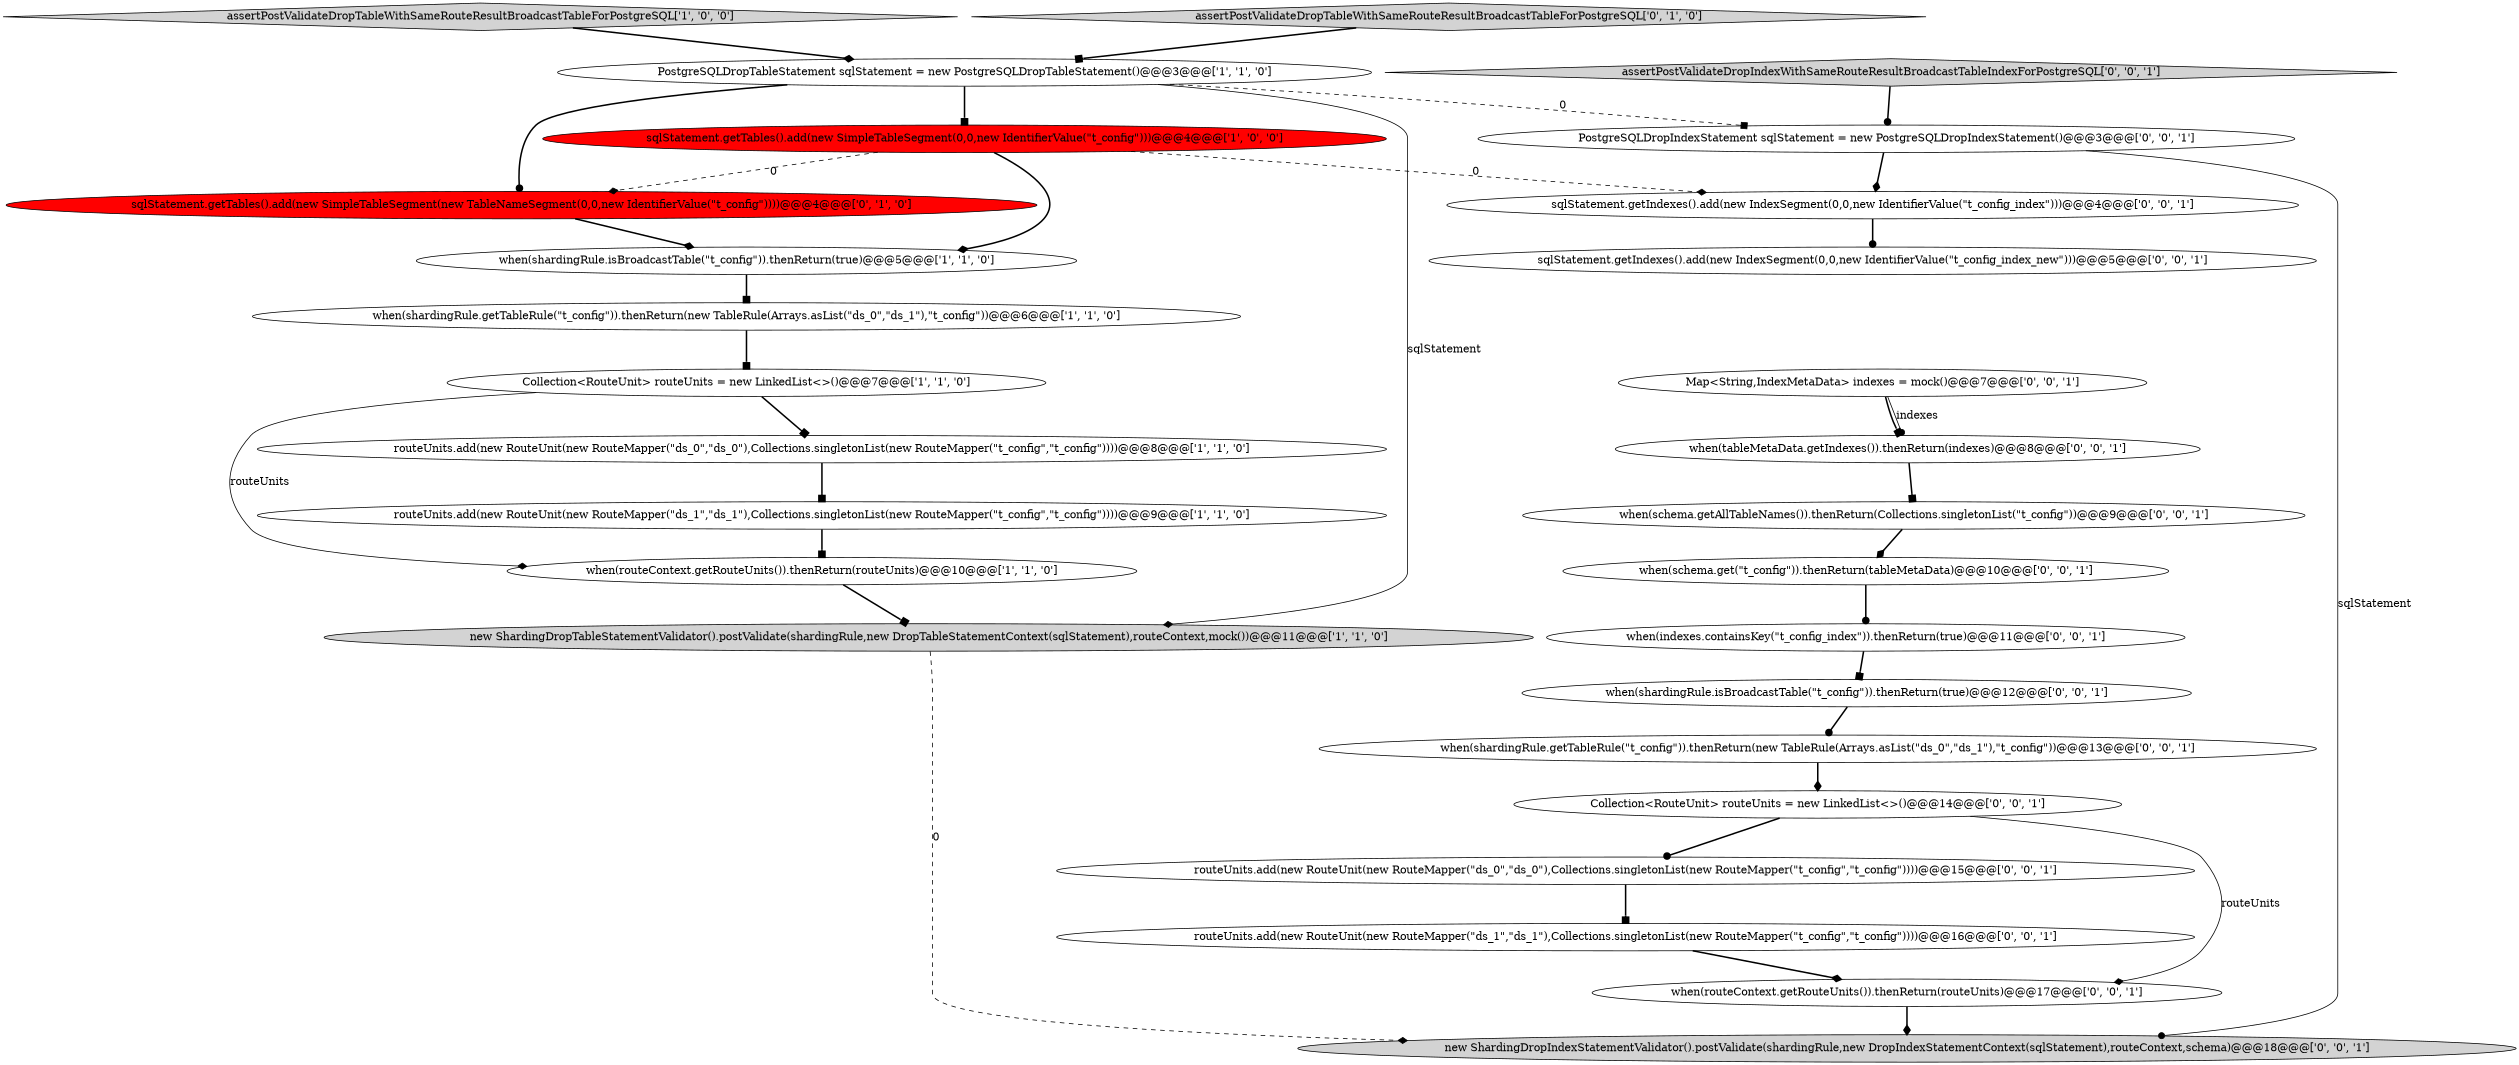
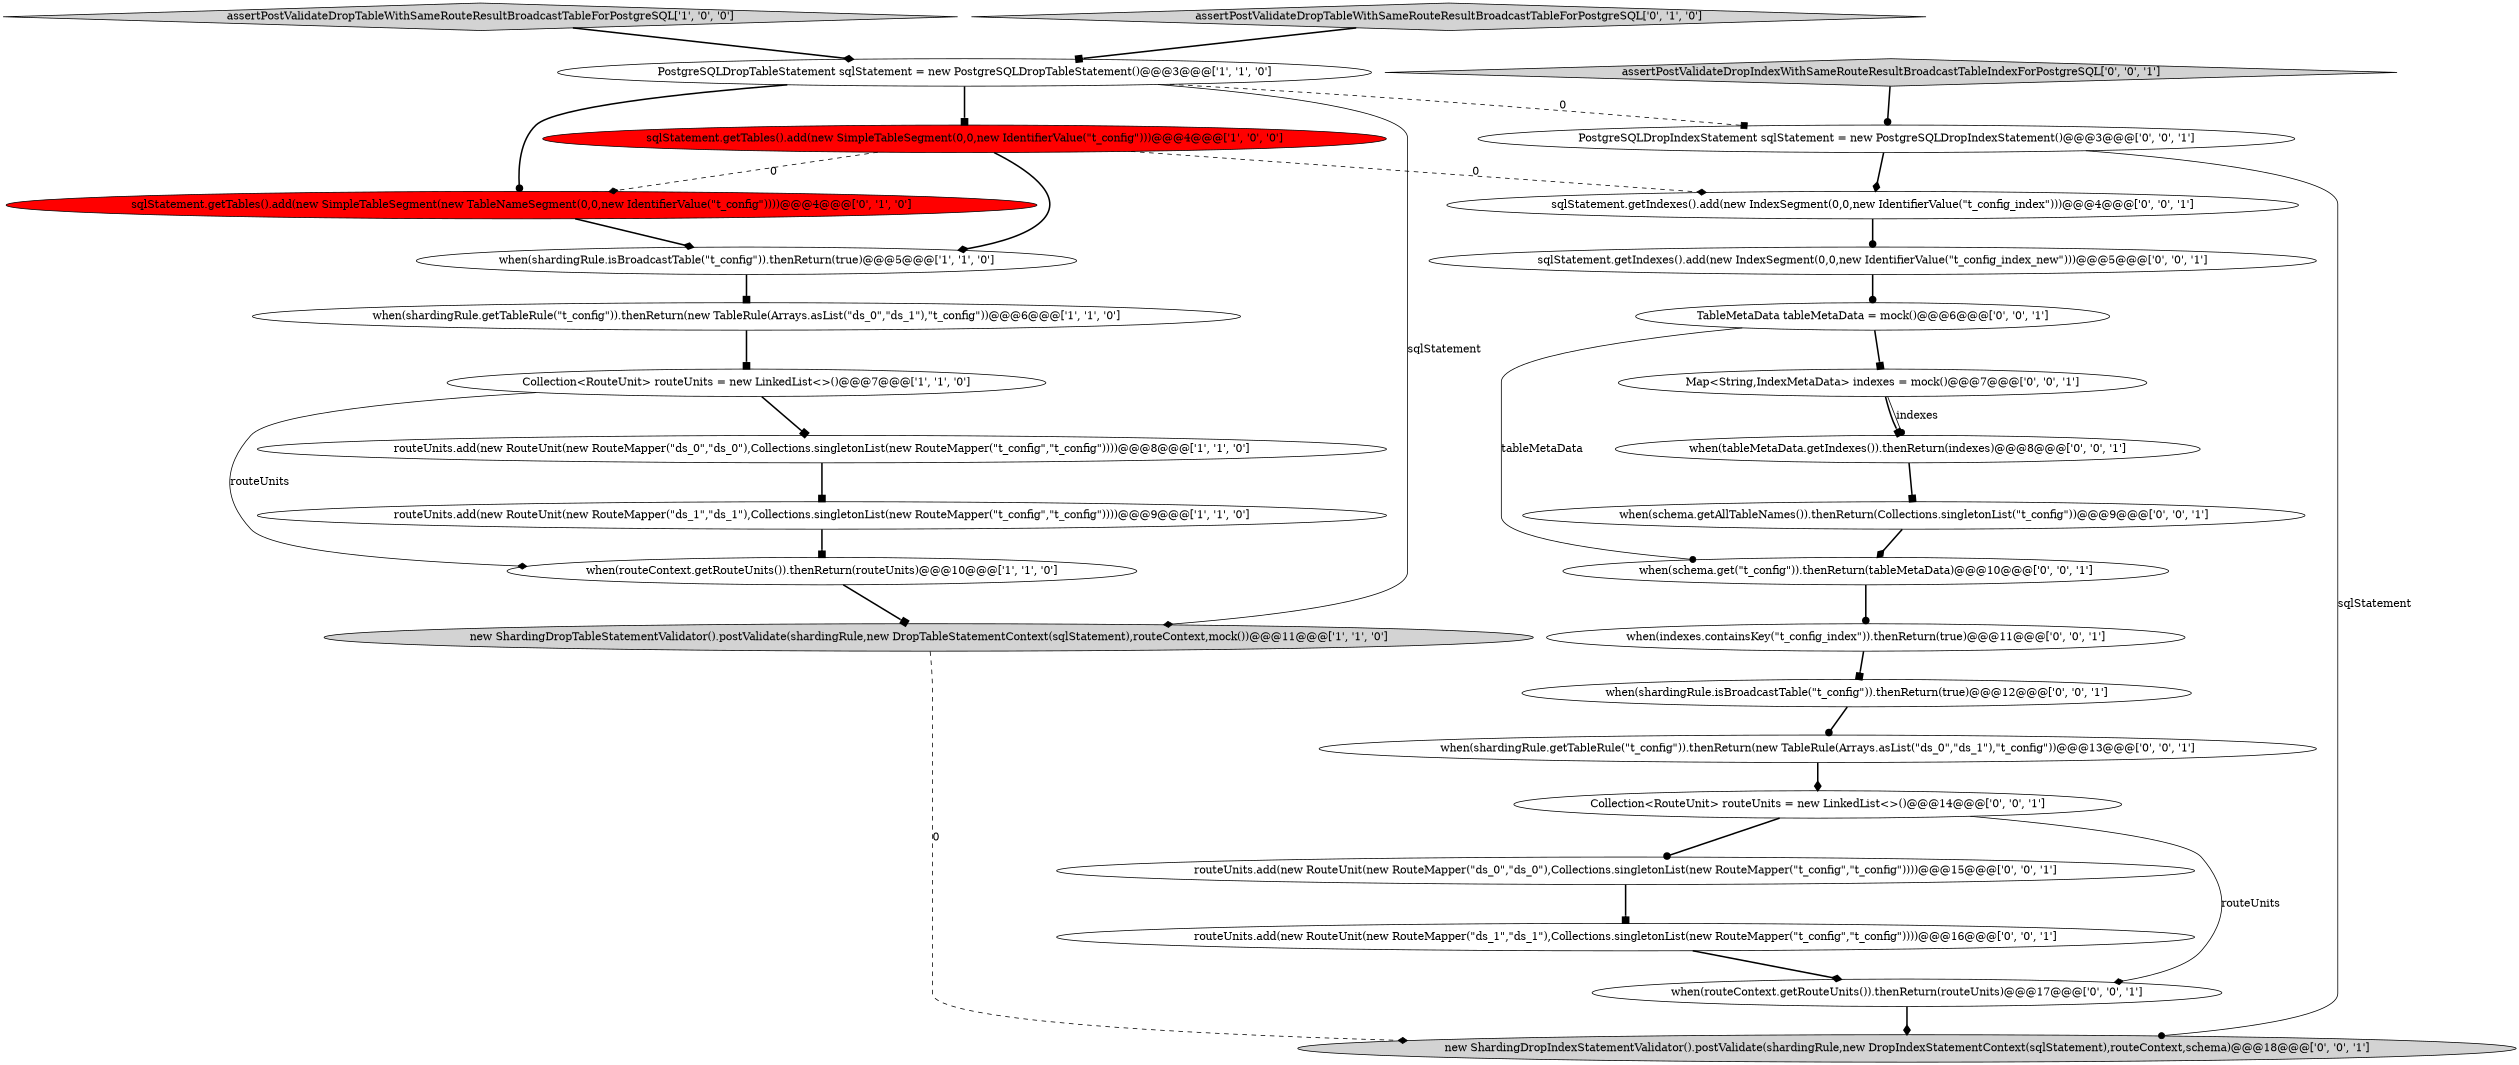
  digraph {
    node [fillcolor=white shape=ellipse style=filled]
    edge [style=bold arrowhead=box]
    n1 [label="routeUnits.add(new RouteUnit(new RouteMapper(\"ds_1\",\"ds_1\"),Collections.singletonList(new RouteMapper(\"t_config\",\"t_config\"))))@@@9@@@['1', '1', '0']"]
    n2 [label="when(routeContext.getRouteUnits()).thenReturn(routeUnits)@@@10@@@['1', '1', '0']"]
    n3 [fillcolor=red label="sqlStatement.getTables().add(new SimpleTableSegment(0,0,new IdentifierValue(\"t_config\")))@@@4@@@['1', '0', '0']"]
    n4 [label="when(shardingRule.isBroadcastTable(\"t_config\")).thenReturn(true)@@@5@@@['1', '1', '0']"]
    n5 [label="sqlStatement.getIndexes().add(new IndexSegment(0,0,new IdentifierValue(\"t_config_index\")))@@@4@@@['0', '0', '1']"]
    n6 [fillcolor=red label="sqlStatement.getTables().add(new SimpleTableSegment(new TableNameSegment(0,0,new IdentifierValue(\"t_config\"))))@@@4@@@['0', '1', '0']"]
    n7 [label="Collection<RouteUnit> routeUnits = new LinkedList<>()@@@14@@@['0', '0', '1']"]
    n8 [label="routeUnits.add(new RouteUnit(new RouteMapper(\"ds_0\",\"ds_0\"),Collections.singletonList(new RouteMapper(\"t_config\",\"t_config\"))))@@@15@@@['0', '0', '1']"]
    n9 [label="when(routeContext.getRouteUnits()).thenReturn(routeUnits)@@@17@@@['0', '0', '1']"]
    n10 [label="routeUnits.add(new RouteUnit(new RouteMapper(\"ds_0\",\"ds_0\"),Collections.singletonList(new RouteMapper(\"t_config\",\"t_config\"))))@@@8@@@['1', '1', '0']"]
    n11 [label="routeUnits.add(new RouteUnit(new RouteMapper(\"ds_1\",\"ds_1\"),Collections.singletonList(new RouteMapper(\"t_config\",\"t_config\"))))@@@16@@@['0', '0', '1']"]
    n12 [label="PostgreSQLDropIndexStatement sqlStatement = new PostgreSQLDropIndexStatement()@@@3@@@['0', '0', '1']"]
    n13 [fillcolor=lightgray label="new ShardingDropIndexStatementValidator().postValidate(shardingRule,new DropIndexStatementContext(sqlStatement),routeContext,schema)@@@18@@@['0', '0', '1']"]
    n14 [fillcolor=lightgray label="assertPostValidateDropTableWithSameRouteResultBroadcastTableForPostgreSQL['1', '0', '0']" shape=diamond]
    n15 [label="PostgreSQLDropTableStatement sqlStatement = new PostgreSQLDropTableStatement()@@@3@@@['1', '1', '0']"]
    n16 [label="when(shardingRule.isBroadcastTable(\"t_config\")).thenReturn(true)@@@12@@@['0', '0', '1']"]
    n17 [label="when(shardingRule.getTableRule(\"t_config\")).thenReturn(new TableRule(Arrays.asList(\"ds_0\",\"ds_1\"),\"t_config\"))@@@13@@@['0', '0', '1']"]
    n18 [label="when(shardingRule.getTableRule(\"t_config\")).thenReturn(new TableRule(Arrays.asList(\"ds_0\",\"ds_1\"),\"t_config\"))@@@6@@@['1', '1', '0']"]
    n19 [label="when(schema.getAllTableNames()).thenReturn(Collections.singletonList(\"t_config\"))@@@9@@@['0', '0', '1']"]
    n20 [label="when(schema.get(\"t_config\")).thenReturn(tableMetaData)@@@10@@@['0', '0', '1']"]
    n21 [label="Collection<RouteUnit> routeUnits = new LinkedList<>()@@@7@@@['1', '1', '0']"]
    n22 [fillcolor=lightgray label="assertPostValidateDropTableWithSameRouteResultBroadcastTableForPostgreSQL['0', '1', '0']" shape=diamond]
+   n23 [label="TableMetaData tableMetaData = mock()@@@6@@@['0', '0', '1']"]
    n24 [label="Map<String,IndexMetaData> indexes = mock()@@@7@@@['0', '0', '1']"]
    n25 [label="when(tableMetaData.getIndexes()).thenReturn(indexes)@@@8@@@['0', '0', '1']"]
    n26 [label="sqlStatement.getIndexes().add(new IndexSegment(0,0,new IdentifierValue(\"t_config_index_new\")))@@@5@@@['0', '0', '1']"]
    n27 [fillcolor=lightgray label="assertPostValidateDropIndexWithSameRouteResultBroadcastTableIndexForPostgreSQL['0', '0', '1']" shape=diamond]
    n28 [fillcolor=lightgray label="new ShardingDropTableStatementValidator().postValidate(shardingRule,new DropTableStatementContext(sqlStatement),routeContext,mock())@@@11@@@['1', '1', '0']"]
    n29 [label="when(indexes.containsKey(\"t_config_index\")).thenReturn(true)@@@11@@@['0', '0', '1']"]
    n1 -> n2
    n2 -> n28
    n3 -> n4 [arrowhead=diamond]
    n3 -> n5 [label=0 style=dashed arrowhead=diamond]
    n3 -> n6 [label=0 style=dashed arrowhead=diamond]
    n4 -> n18
    n5 -> n26 [arrowhead=dot]
    n6 -> n4 [arrowhead=diamond]
    n7 -> n8 [arrowhead=dot]
    n7 -> n9 [label=routeUnits style=solid arrowhead=diamond]
    n8 -> n11
    n9 -> n13 [arrowhead=diamond]
    n10 -> n1
    n11 -> n9 [arrowhead=diamond]
    n12 -> n5 [arrowhead=diamond]
    n12 -> n13 [label=sqlStatement style=solid arrowhead=dot]
    n14 -> n15 [arrowhead=diamond]
    n15 -> n3
    n15 -> n6 [arrowhead=dot]
    n15 -> n12 [label=0 style=dashed]
    n15 -> n28 [label=sqlStatement style=solid arrowhead=diamond]
    n16 -> n17 [arrowhead=dot]
    n17 -> n7 [arrowhead=diamond]
    n18 -> n21
    n19 -> n20 [arrowhead=diamond]
    n20 -> n29 [arrowhead=dot]
    n21 -> n2 [label=routeUnits style=solid arrowhead=diamond]
    n21 -> n10
    n22 -> n15
+   n23 -> n20 [label=tableMetaData style=solid arrowhead=dot]
+   n23 -> n24
    n24 -> n25 [label=indexes style=solid arrowhead=dot]
    n24 -> n25
    n25 -> n19
+   n26 -> n23 [arrowhead=dot]
    n27 -> n12 [arrowhead=dot]
    n28 -> n13 [label=0 style=dashed arrowhead=diamond]
    n29 -> n16
  }
